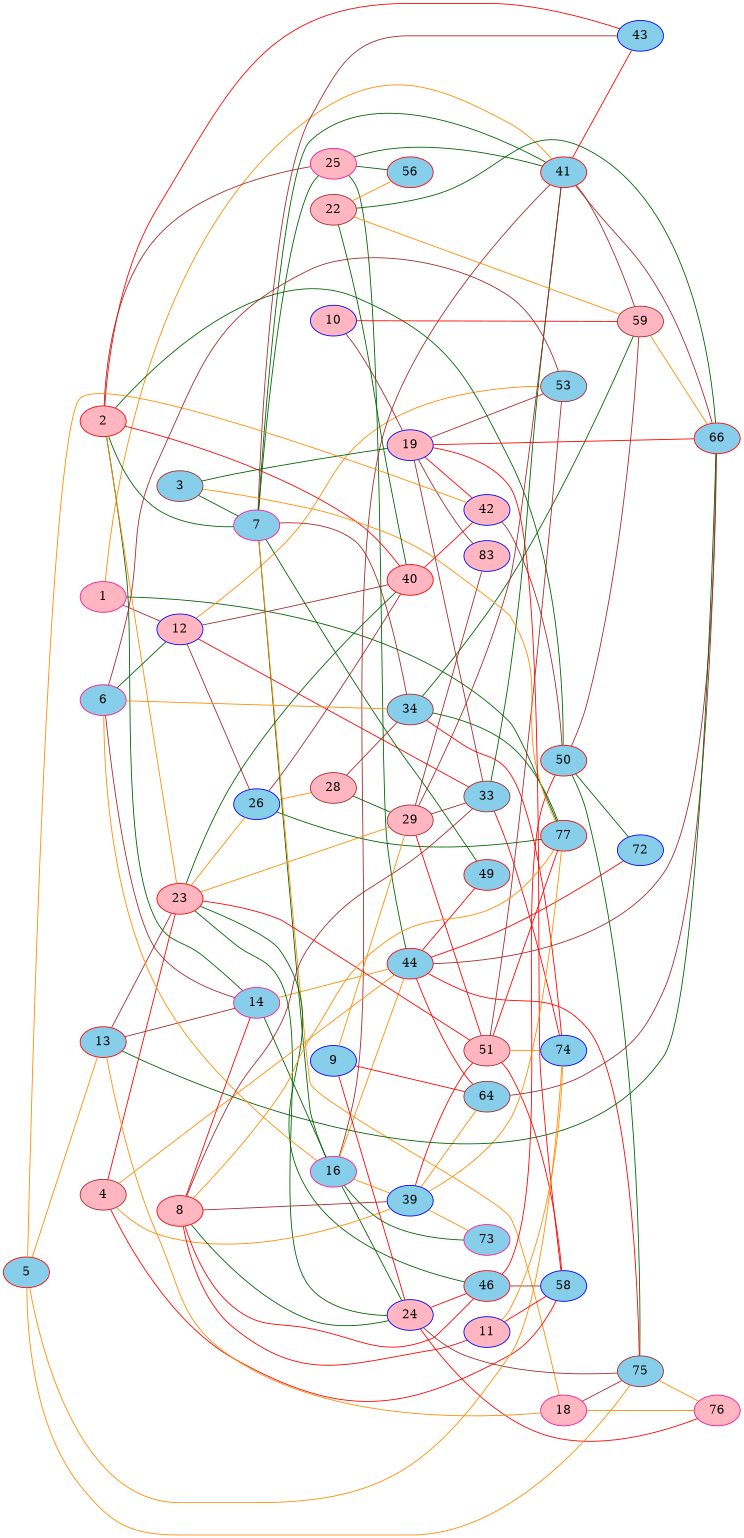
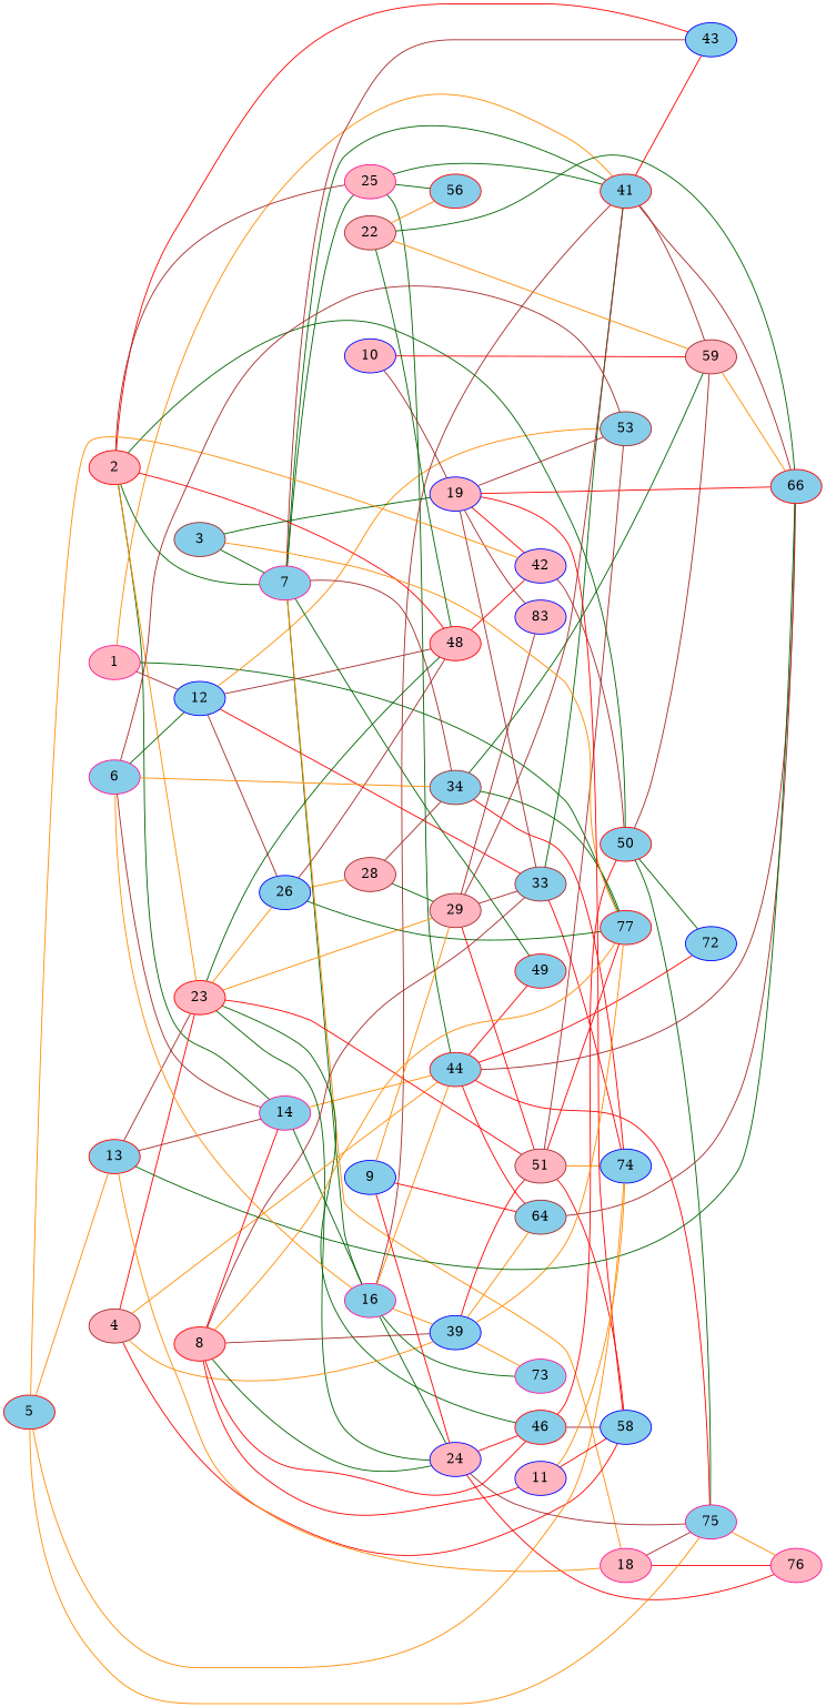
  graph {
    rankdir=LR
    node [color=blue fillcolor=skyblue style=filled]
    edge [color=brown]
    1 [color=deeppink fillcolor=lightpink super="+15"]
-   12 [fillcolor=lightpink super="+17"]
+   12 [super="+17"]
    41 [color=red super="+68"]
    77 [color=red super="+81"]
-   40 [color=red fillcolor=lightpink super="+85"]
+   40 [color=red fillcolor=lightpink super="+85" label=48]
    53 [color=brown super="+67"]
    33 [color=brown super="+86"]
    26 [super="+30"]
    43
    59 [color=brown fillcolor=lightpink super="+61"]
    66 [color=red super="+74"]
    7 [color=deeppink super="+62"]
    25 [color=deeppink fillcolor=lightpink super="+48"]
    16 [color=deeppink super="+35"]
    34 [color=brown super="+71"]
    18 [color=deeppink fillcolor=lightpink super="+27"]
    49 [color=red]
    2 [color=red fillcolor=lightpink]
    14 [color=deeppink super="+60"]
    23 [color=red fillcolor=lightpink super="+82"]
    50 [color=red super="+54"]
    44 [color=red super="+45"]
    24 [fillcolor=lightpink super="+69"]
    46 [color=red super="+65"]
    29 [color=brown fillcolor=lightpink super="+55"]
    51 [color=brown fillcolor=lightpink super="+63"]
    56 [color=red]
    42 [fillcolor=lightpink]
-   75 [color=brown super="+80"]
+   75 [color=deeppink super="+80"]
    72
    3 [color=brown]
    19 [fillcolor=lightpink super="+20"]
    58
    83 [fillcolor=lightpink]
    4 [color=brown fillcolor=lightpink super="+47"]
    39 [super="+78"]
    64 [color=brown super="+79"]
    73 [color=deeppink]
    13 [color=red super="+32"]
    5 [color=red]
    n41 [label=74 super="+84"]
    76 [color=deeppink fillcolor=lightpink]
    6 [color=deeppink super="+57"]
    8 [color=red fillcolor=lightpink super="+52"]
    11 [fillcolor=lightpink]
    9 [super="+31"]
    10 [fillcolor=lightpink]
    28 [color=brown fillcolor=lightpink super="+38"]
    22 [color=brown fillcolor=lightpink super="+37"]
    1 -- 12 [weight=2]
    1 -- 41 [color=darkorange]
    1 -- 77 [color=darkgreen]
    12 -- 40
    12 -- 53 [color=darkorange]
    12 -- 33 [color=red]
    12 -- 26
    41 -- 43 [color=red]
    41 -- 59
    41 -- 66
    40 -- 42 [color=red]
    33 -- 41 [color=darkgreen]
    33 -- n41 [color=red]
    26 -- 77 [color=darkgreen]
    26 -- 40
    26 -- 28 [color=darkorange]
    59 -- 66 [color=darkorange]
    7 -- 41 [color=darkgreen]
    7 -- 43
    7 -- 25 [color=darkgreen]
    7 -- 16 [color=darkgreen]
    7 -- 34
    7 -- 18 [color=darkorange]
    7 -- 49 [color=darkgreen]
    25 -- 41 [color=darkgreen]
    25 -- 44 [color=darkgreen]
    25 -- 56 [color=darkgreen]
    16 -- 41
    16 -- 44 [color=darkorange]
    16 -- 24 [color=darkgreen]
    16 -- 39 [color=darkorange]
    16 -- 73 [color=darkgreen]
    34 -- 77 [color=darkgreen]
    34 -- 59 [color=darkgreen]
    34 -- n41 [color=red]
    18 -- 75
-   18 -- 76 [color=darkorange]
+   18 -- 76 [color=red]
    2 -- 40 [color=red]
    2 -- 43 [color=red]
    2 -- 7 [color=darkgreen]
    2 -- 25
    2 -- 14 [color=darkgreen]
    2 -- 23 [color=darkorange]
    2 -- 50 [color=darkgreen]
    14 -- 16 [color=darkgreen]
    14 -- 44 [color=darkorange]
    23 -- 40 [color=darkgreen]
    23 -- 26 [color=darkorange]
    23 -- 24 [color=darkgreen]
    23 -- 46 [color=darkgreen]
    23 -- 29 [color=darkorange]
    23 -- 51 [color=red]
    50 -- 59
    50 -- 75 [color=darkgreen]
    50 -- 72 [color=darkgreen]
    44 -- 66
    44 -- 49 [color=red]
    44 -- 75 [color=red]
    44 -- 72 [color=red]
    44 -- 64 [color=red]
    24 -- 46 [color=red]
    24 -- 75
    24 -- 76 [color=red]
    46 -- 50 [color=red]
    46 -- 58
    29 -- 41
    29 -- 33
    29 -- 51 [color=red]
    29 -- 83
    51 -- 77 [color=red]
    51 -- 53
    51 -- 58 [color=red]
    51 -- n41 [color=darkorange]
    42 -- 50
    75 -- 76 [color=darkorange]
    3 -- 77 [color=darkorange]
    3 -- 7 [color=darkgreen]
    3 -- 19 [color=darkgreen]
    19 -- 53
    19 -- 33
    19 -- 66 [color=red]
    19 -- 42 [color=red]
    19 -- 58 [color=red]
    19 -- 83
    4 -- 23 [color=red]
    4 -- 44 [color=darkorange]
    4 -- 58 [color=red]
    4 -- 39 [color=darkorange]
    39 -- 77 [color=darkorange]
    39 -- 51 [color=red]
    39 -- 64 [color=darkorange]
    39 -- 73 [color=darkorange]
    64 -- 66
    13 -- 66 [color=darkgreen]
    13 -- 18 [color=darkorange]
    13 -- 14
    13 -- 23
    5 -- 42 [color=darkorange]
    5 -- 75 [color=darkorange]
    5 -- 13 [color=darkorange]
    5 -- n41 [color=darkorange]
    6 -- 12 [color=darkgreen]
    6 -- 53
    6 -- 16 [color=darkorange]
    6 -- 34 [color=darkorange]
    6 -- 14
    8 -- 77 [color=darkorange]
    8 -- 33
    8 -- 14 [color=red]
    8 -- 24 [color=darkgreen]
    8 -- 46 [color=red]
    8 -- 39
    8 -- 11 [color=red]
    11 -- 58 [color=red]
    11 -- n41 [color=darkorange]
    9 -- 24 [color=red]
    9 -- 29 [color=darkorange weight=2]
    9 -- 64 [color=red]
    10 -- 59 [color=red]
    10 -- 19 [weight=2]
    28 -- 34
    28 -- 29 [color=darkgreen]
    22 -- 40 [color=darkgreen]
    22 -- 59 [color=darkorange]
    22 -- 66 [color=darkgreen]
    22 -- 56 [color=darkorange]
  }
